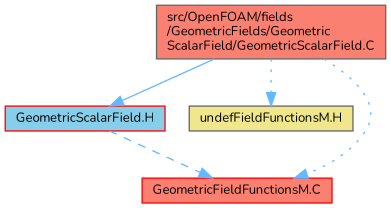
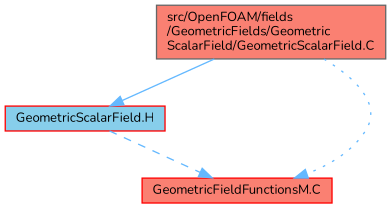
  digraph {
    fontname=Nunito
    node [color=red fillcolor=salmon fontname=Nunito fontsize=10 shape=box style=filled]
    edge [color=steelblue1 fontname=Nunito fontsize=10 labelfontname=Helvetica labelfontsize=10 style=dotted]
    n1 [color=gray40 fontcolor=black height=0.2 label="src/OpenFOAM/fields\l/GeometricFields/Geometric\lScalarField/GeometricScalarField.C" width=0.4]
    n2 [fillcolor=skyblue height=0.2 label="GeometricScalarField.H" width=0.4]
-   n3 [color=grey40 fillcolor=khaki height=0.2 label="undefFieldFunctionsM.H" width=0.4]
    n4 [height=0.2 label="GeometricFieldFunctionsM.C" width=0.4]
    n1 -> n2 [style=solid]
-   n1 -> n3
    n1 -> n4
    n2 -> n4 [style=dashed]
  }
